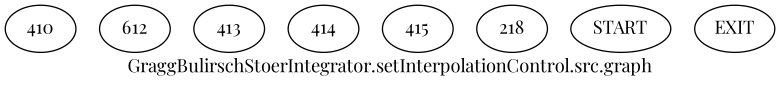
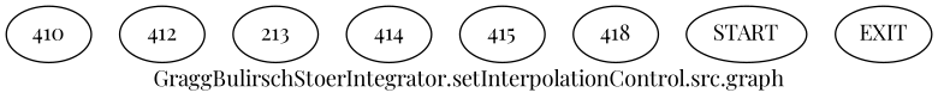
  digraph {
    label="GraggBulirschStoerIntegrator.setInterpolationControl.src.graph"
    fontname="Playfair Display"
    node [fontname="Playfair Display"]
    n1 [label=410]
-   n2 [label=612]
-   n3 [label=413]
+   n2 [label=412]
+   n3 [label=213]
    n4 [label=414]
    n5 [label=415]
-   n6 [label=218]
+   n6 [label=418]
    n7 [label=START]
    n8 [label=EXIT]
  }
